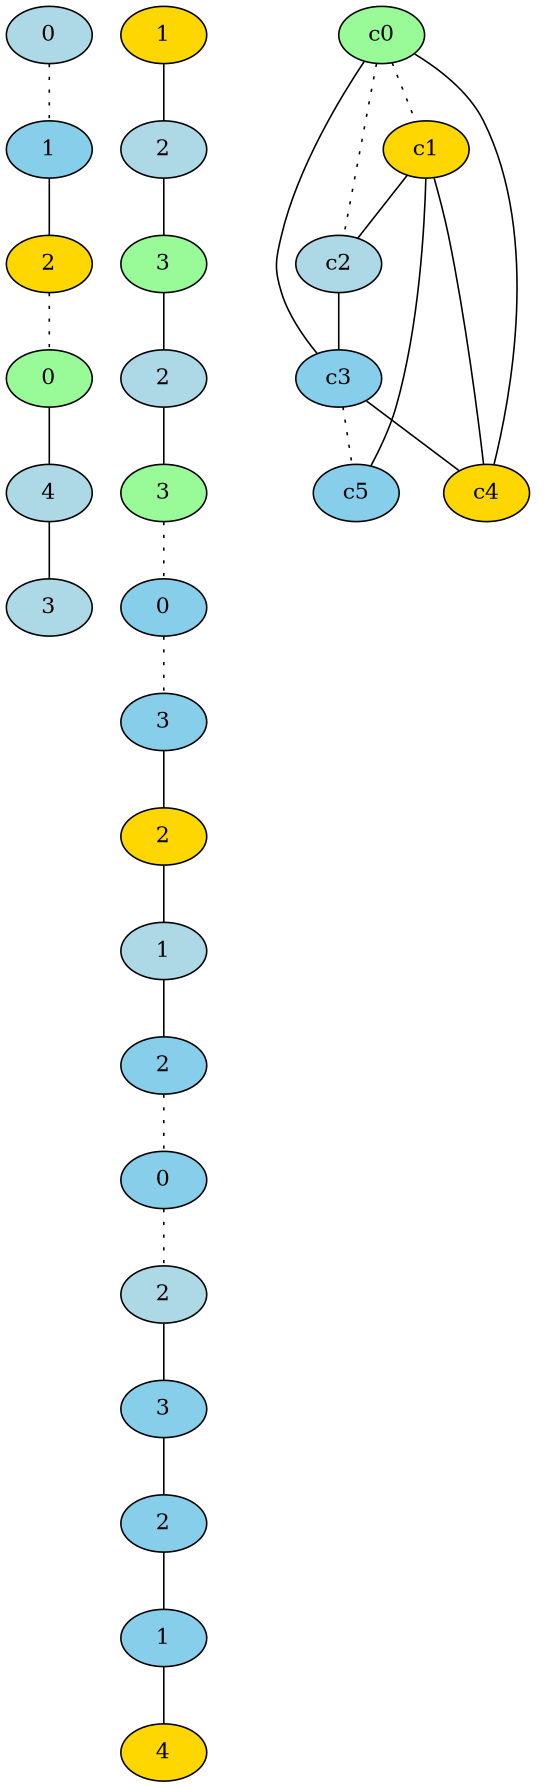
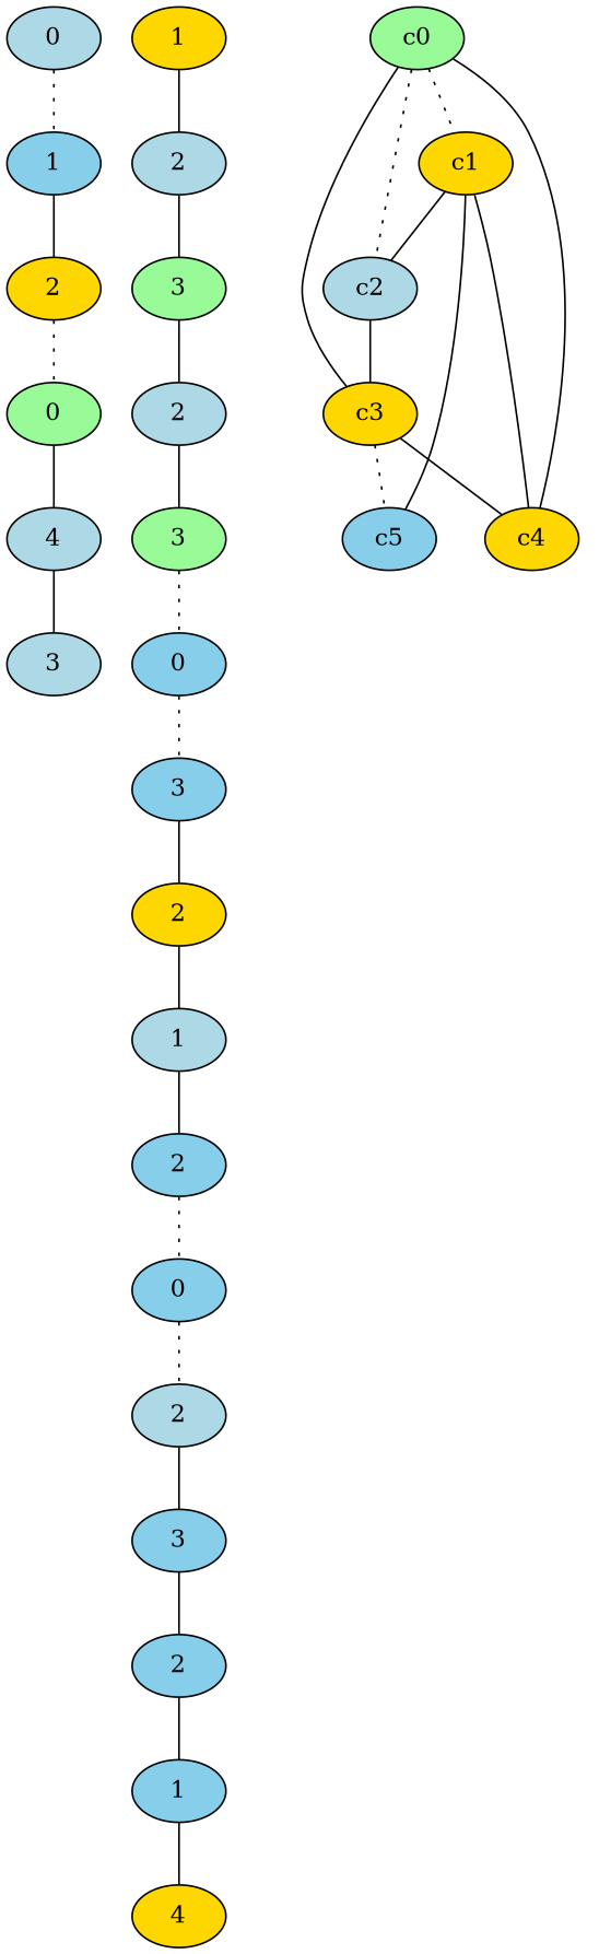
  graph {
    node [fillcolor=skyblue style=filled]
    n1 [fillcolor=lightblue label=0]
    n2 [label=1]
    n3 [fillcolor=gold label=2]
    n4 [fillcolor=palegreen label=0]
    n5 [fillcolor=lightblue label=4]
    n6 [fillcolor=lightblue label=3]
    n7 [fillcolor=gold label=1]
    n8 [fillcolor=lightblue label=2]
    n9 [fillcolor=palegreen label=3]
    n10 [fillcolor=lightblue label=2]
    n11 [fillcolor=palegreen label=3]
    n12 [label=0]
    n13 [label=3]
    n14 [fillcolor=gold label=2]
    n15 [fillcolor=lightblue label=1]
    n16 [label=2]
    n17 [label=0]
    n18 [fillcolor=lightblue label=2]
    n19 [label=3]
    n20 [label=2]
    n21 [label=1]
    n22 [fillcolor=gold label=4]
    c0 [fillcolor=palegreen]
    c1 [fillcolor=gold]
    c2 [fillcolor=lightblue]
-   c3
+   c3 [fillcolor=gold]
    c4 [fillcolor=gold]
    c5
    n1 -- n2 [style=dotted]
    n2 -- n3
    n3 -- n4 [style=dotted]
    n4 -- n5
    n5 -- n6
    n7 -- n8
    n8 -- n9
    n9 -- n10
    n10 -- n11
    n11 -- n12 [style=dotted]
    n12 -- n13 [style=dotted]
    n13 -- n14
    n14 -- n15
    n15 -- n16
    n16 -- n17 [style=dotted]
    n17 -- n18 [style=dotted]
    n18 -- n19
    n19 -- n20
    n20 -- n21
    n21 -- n22
    c0 -- c1 [style=dotted]
    c0 -- c2 [style=dotted]
    c0 -- c3 [style=solid]
    c0 -- c4
    c1 -- c2
    c1 -- c4
    c1 -- c5
    c2 -- c3
    c3 -- c4
    c3 -- c5 [style=dotted]
  }
